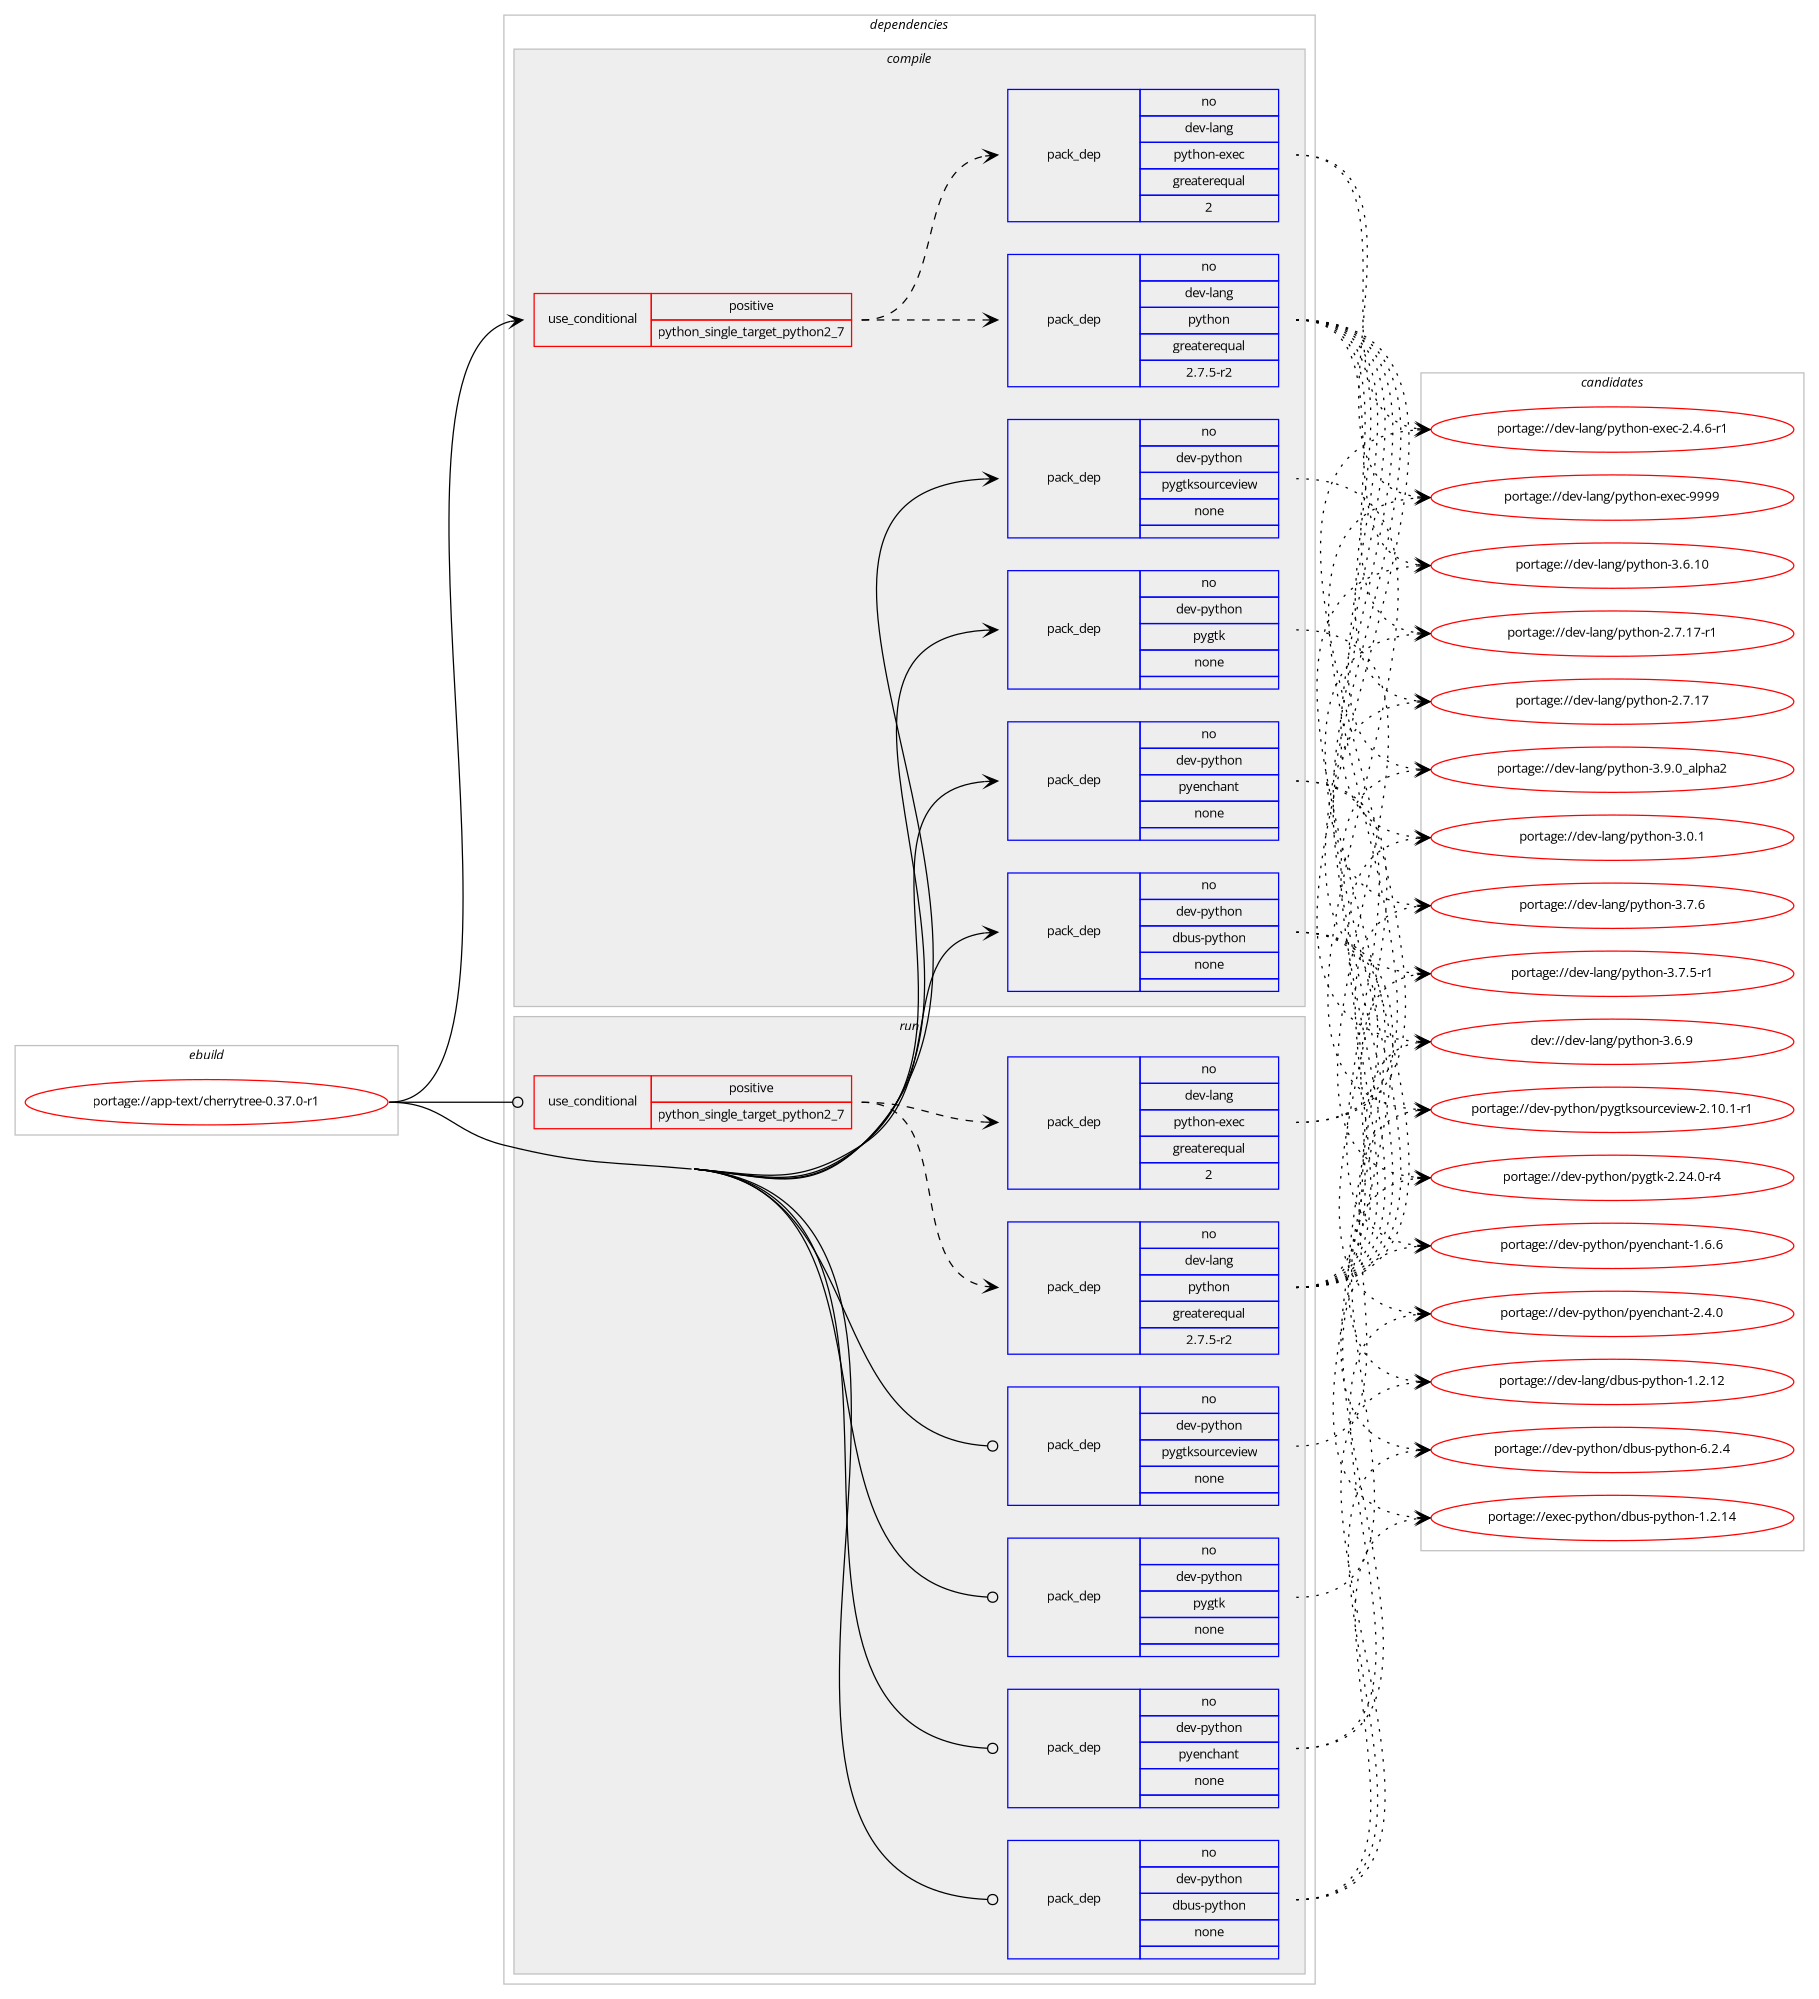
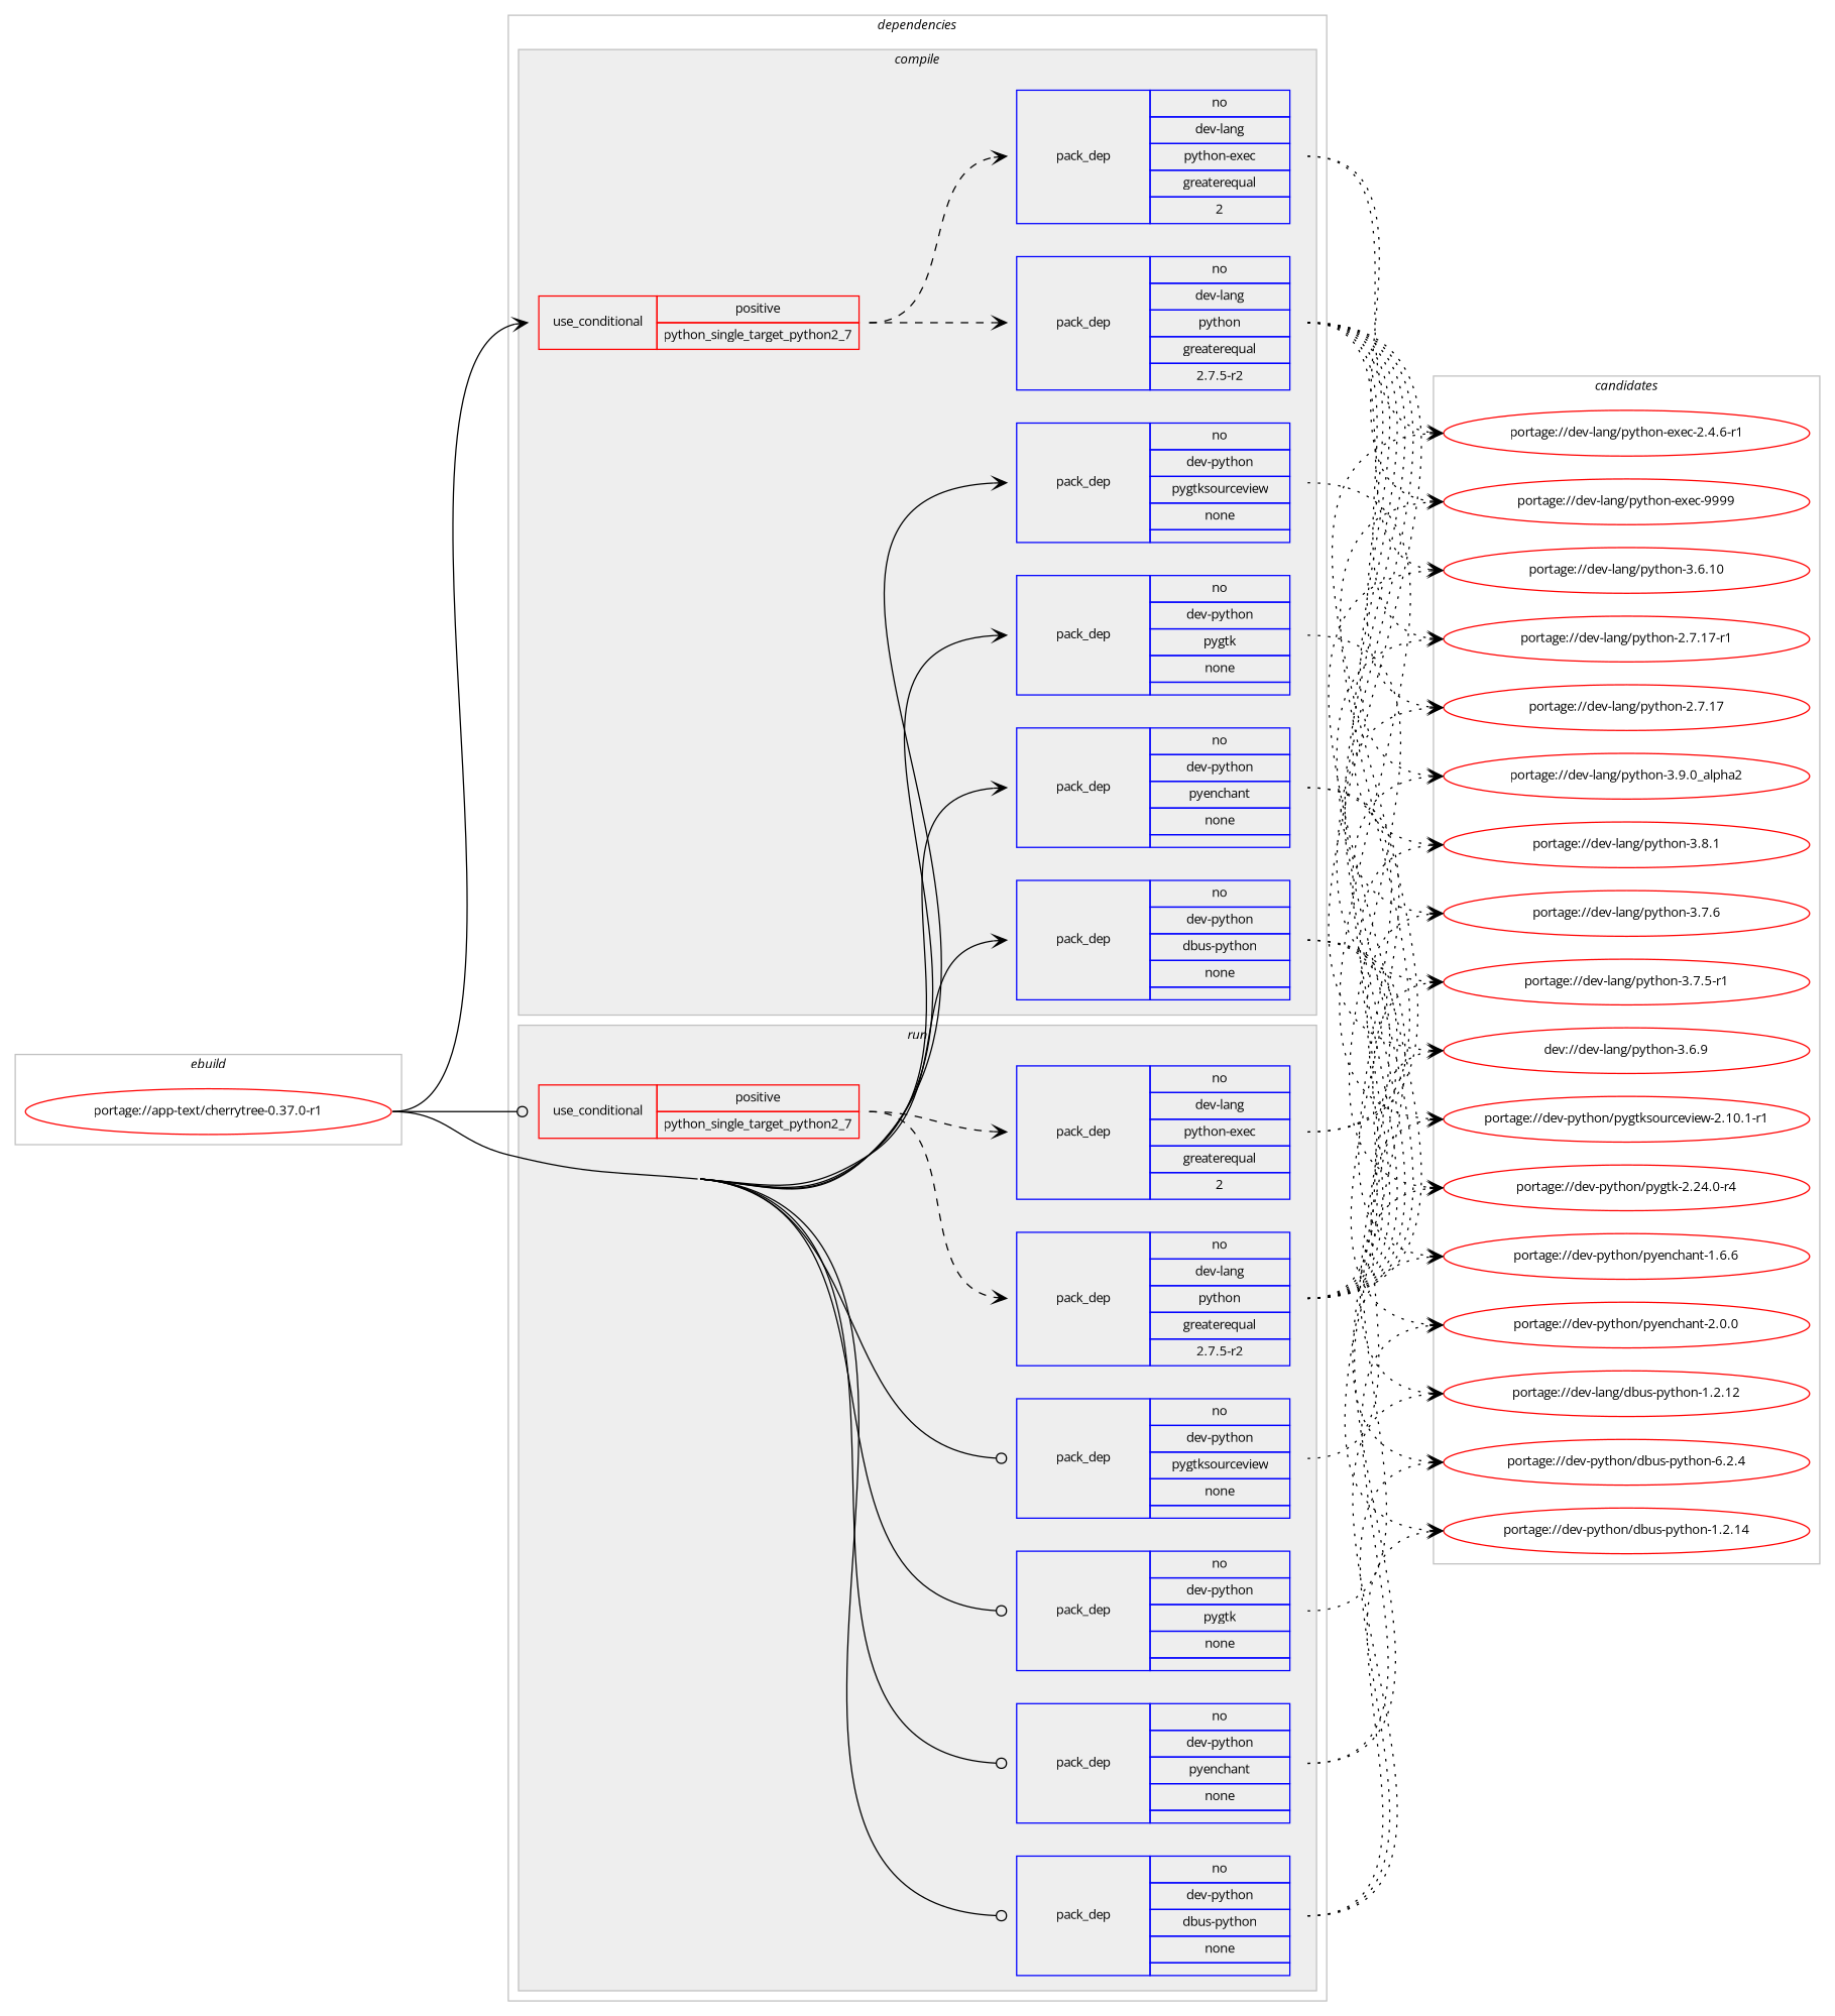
  digraph {
    compound=true
    concentrate=true
    fontname="Open Sans"
    fontsize=10
    newrank=true
    rankdir=LR
    ranksep=1.5
    node [color=red fontname="Open Sans" fontsize=10]
    edge [arrowhead=vee fontname="Open Sans" headport=w style=dotted tailport=e weight=100]
    n1 [label="portage://app-text/cherrytree-0.37.0-r1" width=4]
    n2 [color=blue label=<<TABLE BORDER="0" CELLBORDER="1" CELLSPACING="0" CELLPADDING="4" WIDTH="220"><TR><TD ROWSPAN="6" CELLPADDING="30">pack_dep</TD></TR><TR><TD WIDTH="110">no</TD></TR><TR><TD>dev-lang</TD></TR><TR><TD>python</TD></TR><TR><TD>greaterequal</TD></TR><TR><TD>2.7.5-r2</TD></TR></TABLE>> shape=none]
    n3 [color=blue label=<<TABLE BORDER="0" CELLBORDER="1" CELLSPACING="0" CELLPADDING="4" WIDTH="220"><TR><TD ROWSPAN="6" CELLPADDING="30">pack_dep</TD></TR><TR><TD WIDTH="110">no</TD></TR><TR><TD>dev-lang</TD></TR><TR><TD>python-exec</TD></TR><TR><TD>greaterequal</TD></TR><TR><TD>2</TD></TR></TABLE>> shape=none]
    n4 [label=<<TABLE BORDER="0" CELLBORDER="1" CELLSPACING="0" CELLPADDING="4"><TR><TD ROWSPAN="3" CELLPADDING="10">use_conditional</TD></TR><TR><TD>positive</TD></TR><TR><TD>python_single_target_python2_7</TD></TR></TABLE>> shape=none]
    n5 [color=blue label=<<TABLE BORDER="0" CELLBORDER="1" CELLSPACING="0" CELLPADDING="4" WIDTH="220"><TR><TD ROWSPAN="6" CELLPADDING="30">pack_dep</TD></TR><TR><TD WIDTH="110">no</TD></TR><TR><TD>dev-python</TD></TR><TR><TD>dbus-python</TD></TR><TR><TD>none</TD></TR><TR><TD></TD></TR></TABLE>> shape=none]
    n6 [color=blue label=<<TABLE BORDER="0" CELLBORDER="1" CELLSPACING="0" CELLPADDING="4" WIDTH="220"><TR><TD ROWSPAN="6" CELLPADDING="30">pack_dep</TD></TR><TR><TD WIDTH="110">no</TD></TR><TR><TD>dev-python</TD></TR><TR><TD>pyenchant</TD></TR><TR><TD>none</TD></TR><TR><TD></TD></TR></TABLE>> shape=none]
    n7 [color=blue label=<<TABLE BORDER="0" CELLBORDER="1" CELLSPACING="0" CELLPADDING="4" WIDTH="220"><TR><TD ROWSPAN="6" CELLPADDING="30">pack_dep</TD></TR><TR><TD WIDTH="110">no</TD></TR><TR><TD>dev-python</TD></TR><TR><TD>pygtk</TD></TR><TR><TD>none</TD></TR><TR><TD></TD></TR></TABLE>> shape=none]
    n8 [color=blue label=<<TABLE BORDER="0" CELLBORDER="1" CELLSPACING="0" CELLPADDING="4" WIDTH="220"><TR><TD ROWSPAN="6" CELLPADDING="30">pack_dep</TD></TR><TR><TD WIDTH="110">no</TD></TR><TR><TD>dev-python</TD></TR><TR><TD>pygtksourceview</TD></TR><TR><TD>none</TD></TR><TR><TD></TD></TR></TABLE>> shape=none]
    n9 [color=blue label=<<TABLE BORDER="0" CELLBORDER="1" CELLSPACING="0" CELLPADDING="4" WIDTH="220"><TR><TD ROWSPAN="6" CELLPADDING="30">pack_dep</TD></TR><TR><TD WIDTH="110">no</TD></TR><TR><TD>dev-lang</TD></TR><TR><TD>python</TD></TR><TR><TD>greaterequal</TD></TR><TR><TD>2.7.5-r2</TD></TR></TABLE>> shape=none]
    n10 [color=blue label=<<TABLE BORDER="0" CELLBORDER="1" CELLSPACING="0" CELLPADDING="4" WIDTH="220"><TR><TD ROWSPAN="6" CELLPADDING="30">pack_dep</TD></TR><TR><TD WIDTH="110">no</TD></TR><TR><TD>dev-lang</TD></TR><TR><TD>python-exec</TD></TR><TR><TD>greaterequal</TD></TR><TR><TD>2</TD></TR></TABLE>> shape=none]
    n11 [label=<<TABLE BORDER="0" CELLBORDER="1" CELLSPACING="0" CELLPADDING="4"><TR><TD ROWSPAN="3" CELLPADDING="10">use_conditional</TD></TR><TR><TD>positive</TD></TR><TR><TD>python_single_target_python2_7</TD></TR></TABLE>> shape=none]
    n12 [color=blue label=<<TABLE BORDER="0" CELLBORDER="1" CELLSPACING="0" CELLPADDING="4" WIDTH="220"><TR><TD ROWSPAN="6" CELLPADDING="30">pack_dep</TD></TR><TR><TD WIDTH="110">no</TD></TR><TR><TD>dev-python</TD></TR><TR><TD>dbus-python</TD></TR><TR><TD>none</TD></TR><TR><TD></TD></TR></TABLE>> shape=none]
    n13 [color=blue label=<<TABLE BORDER="0" CELLBORDER="1" CELLSPACING="0" CELLPADDING="4" WIDTH="220"><TR><TD ROWSPAN="6" CELLPADDING="30">pack_dep</TD></TR><TR><TD WIDTH="110">no</TD></TR><TR><TD>dev-python</TD></TR><TR><TD>pyenchant</TD></TR><TR><TD>none</TD></TR><TR><TD></TD></TR></TABLE>> shape=none]
    n14 [color=blue label=<<TABLE BORDER="0" CELLBORDER="1" CELLSPACING="0" CELLPADDING="4" WIDTH="220"><TR><TD ROWSPAN="6" CELLPADDING="30">pack_dep</TD></TR><TR><TD WIDTH="110">no</TD></TR><TR><TD>dev-python</TD></TR><TR><TD>pygtk</TD></TR><TR><TD>none</TD></TR><TR><TD></TD></TR></TABLE>> shape=none]
    n15 [color=blue label=<<TABLE BORDER="0" CELLBORDER="1" CELLSPACING="0" CELLPADDING="4" WIDTH="220"><TR><TD ROWSPAN="6" CELLPADDING="30">pack_dep</TD></TR><TR><TD WIDTH="110">no</TD></TR><TR><TD>dev-python</TD></TR><TR><TD>pygtksourceview</TD></TR><TR><TD>none</TD></TR><TR><TD></TD></TR></TABLE>> shape=none]
    n16 [label="portage://dev-lang/python-3.9.0_alpha2" width=4]
-   n17 [label="portage://dev-lang/python-3.0.1" width=4]
+   n17 [label="portage://dev-lang/python-3.8.1" width=4]
    n18 [label="portage://dev-lang/python-3.7.6" width=4]
    n19 [label="portage://dev-lang/python-3.7.5-r1" width=4]
    n20 [label="dev://dev-lang/python-3.6.9" width=4]
    n21 [label="portage://dev-lang/python-3.6.10" width=4]
    n22 [label="portage://dev-lang/python-2.7.17-r1" width=4]
    n23 [label="portage://dev-lang/python-2.7.17" width=4]
    n24 [label="portage://dev-lang/python-exec-9999" width=4]
    n25 [label="portage://dev-lang/python-exec-2.4.6-r1" width=4]
    n26 [label="portage://dev-python/dbus-python-6.2.4" width=4]
-   n27 [label="portage://exec-python/dbus-python-1.2.14" width=4]
+   n27 [label="portage://dev-python/dbus-python-1.2.14" width=4]
    n28 [label="portage://dev-lang/dbus-python-1.2.12" width=4]
-   n29 [label="portage://dev-python/pyenchant-2.4.0" width=4]
+   n29 [label="portage://dev-python/pyenchant-2.0.0" width=4]
    n30 [label="portage://dev-python/pyenchant-1.6.6" width=4]
    n31 [label="portage://dev-python/pygtk-2.24.0-r4" width=4]
    n32 [label="portage://dev-python/pygtksourceview-2.10.1-r1" width=4]
    subgraph cluster_1 {
      color=gray
      label=<<i>ebuild</i>>
      rank=same
      n1
    }
    subgraph cluster_2 {
      color=gray
      label=<<i>dependencies</i>>
      subgraph cluster_3 {
        color=gray
        fillcolor="#eeeeee"
        label=<<i>compile</i>>
        style=filled
        subgraph sub_4 {
          color=gray
          fillcolor="#eeeeee"
          label=<<i>compile</i>>
          style=filled
          n4
          subgraph sub_5 {
            color=gray
            fillcolor="#eeeeee"
            label=<<i>compile</i>>
            style=filled
            n2
          }
          subgraph sub_6 {
            color=gray
            fillcolor="#eeeeee"
            label=<<i>compile</i>>
            style=filled
            n3
          }
        }
        subgraph sub_7 {
          color=gray
          fillcolor="#eeeeee"
          label=<<i>compile</i>>
          style=filled
          n5
        }
        subgraph sub_8 {
          color=gray
          fillcolor="#eeeeee"
          label=<<i>compile</i>>
          style=filled
          n6
        }
        subgraph sub_9 {
          color=gray
          fillcolor="#eeeeee"
          label=<<i>compile</i>>
          style=filled
          n7
        }
        subgraph sub_10 {
          color=gray
          fillcolor="#eeeeee"
          label=<<i>compile</i>>
          style=filled
          n8
        }
      }
      subgraph cluster_11 {
        color=gray
        fillcolor="#eeeeee"
        label=<<i>compile and run</i>>
        style=filled
      }
      subgraph cluster_12 {
        color=gray
        fillcolor="#eeeeee"
        label=<<i>run</i>>
        style=filled
        subgraph sub_13 {
          color=gray
          fillcolor="#eeeeee"
          label=<<i>run</i>>
          style=filled
          n11
          subgraph sub_14 {
            color=gray
            fillcolor="#eeeeee"
            label=<<i>run</i>>
            style=filled
            n9
          }
          subgraph sub_15 {
            color=gray
            fillcolor="#eeeeee"
            label=<<i>run</i>>
            style=filled
            n10
          }
        }
        subgraph sub_16 {
          color=gray
          fillcolor="#eeeeee"
          label=<<i>run</i>>
          style=filled
          n12
        }
        subgraph sub_17 {
          color=gray
          fillcolor="#eeeeee"
          label=<<i>run</i>>
          style=filled
          n13
        }
        subgraph sub_18 {
          color=gray
          fillcolor="#eeeeee"
          label=<<i>run</i>>
          style=filled
          n14
        }
        subgraph sub_19 {
          color=gray
          fillcolor="#eeeeee"
          label=<<i>run</i>>
          style=filled
          n15
        }
      }
    }
    subgraph cluster_20 {
      color=gray
      label=<<i>candidates</i>>
      rank=same
      subgraph sub_21 {
        color=black
        label=<<i>candidates</i>>
        nodesep=1
        rank=same
        n16
        n17
        n18
        n19
        n20
        n21
        n22
        n23
      }
      subgraph sub_22 {
        color=black
        label=<<i>candidates</i>>
        nodesep=1
        rank=same
        n24
        n25
      }
      subgraph sub_23 {
        color=black
        label=<<i>candidates</i>>
        nodesep=1
        rank=same
        n26
        n27
        n28
      }
      subgraph sub_24 {
        color=black
        label=<<i>candidates</i>>
        nodesep=1
        rank=same
        n29
        n30
      }
      subgraph sub_25 {
        color=black
        label=<<i>candidates</i>>
        nodesep=1
        rank=same
        n31
      }
      subgraph sub_26 {
        color=black
        label=<<i>candidates</i>>
        nodesep=1
        rank=same
        n31
      }
      subgraph sub_27 {
        color=black
        label=<<i>candidates</i>>
        nodesep=1
        rank=same
        n32
      }
      subgraph sub_28 {
        color=black
        label=<<i>candidates</i>>
        nodesep=1
        rank=same
        n16
        n17
        n18
        n19
        n20
        n21
        n22
        n23
      }
      subgraph sub_29 {
        color=black
        label=<<i>candidates</i>>
        nodesep=1
        rank=same
        n24
        n25
      }
      subgraph sub_30 {
        color=black
        label=<<i>candidates</i>>
        nodesep=1
        rank=same
        n26
        n27
        n28
      }
      subgraph sub_31 {
        color=black
        label=<<i>candidates</i>>
        nodesep=1
        rank=same
        n29
        n30
      }
      subgraph sub_32 {
        color=black
        label=<<i>candidates</i>>
        nodesep=1
        rank=same
        n32
      }
    }
    n1 -> n4 [style=solid weight=20]
    n1 -> n5 [style=solid weight=20]
    n1 -> n6 [style=solid weight=20]
    n1 -> n7 [style=solid weight=20]
    n1 -> n8 [style=solid weight=20]
    n1 -> n11 [arrowhead=odot style=solid weight=20]
    n1 -> n12 [arrowhead=odot style=solid weight=20]
    n1 -> n13 [arrowhead=odot style=solid weight=20]
    n1 -> n14 [arrowhead=odot style=solid weight=20]
    n1 -> n15 [arrowhead=odot style=solid weight=20]
    n2 -> n16
    n2 -> n17
    n2 -> n18
    n2 -> n19
    n2 -> n20
    n2 -> n21
    n2 -> n22
    n2 -> n23
    n3 -> n24
    n3 -> n25
    n4 -> n2 [style=dashed weight=20]
    n4 -> n3 [style=dashed weight=20]
    n5 -> n26
    n5 -> n27
    n5 -> n28
    n6 -> n29
    n6 -> n30
    n7 -> n31
    n8 -> n32
    n9 -> n16
    n9 -> n17
    n9 -> n18
    n9 -> n19
    n9 -> n20
    n9 -> n21
    n9 -> n22
    n9 -> n23
    n10 -> n24
    n10 -> n25
    n11 -> n9 [style=dashed weight=20]
    n11 -> n10 [style=dashed weight=20]
    n12 -> n26
    n12 -> n27
    n12 -> n28
    n13 -> n29
    n13 -> n30
    n14 -> n31
    n15 -> n32
  }
